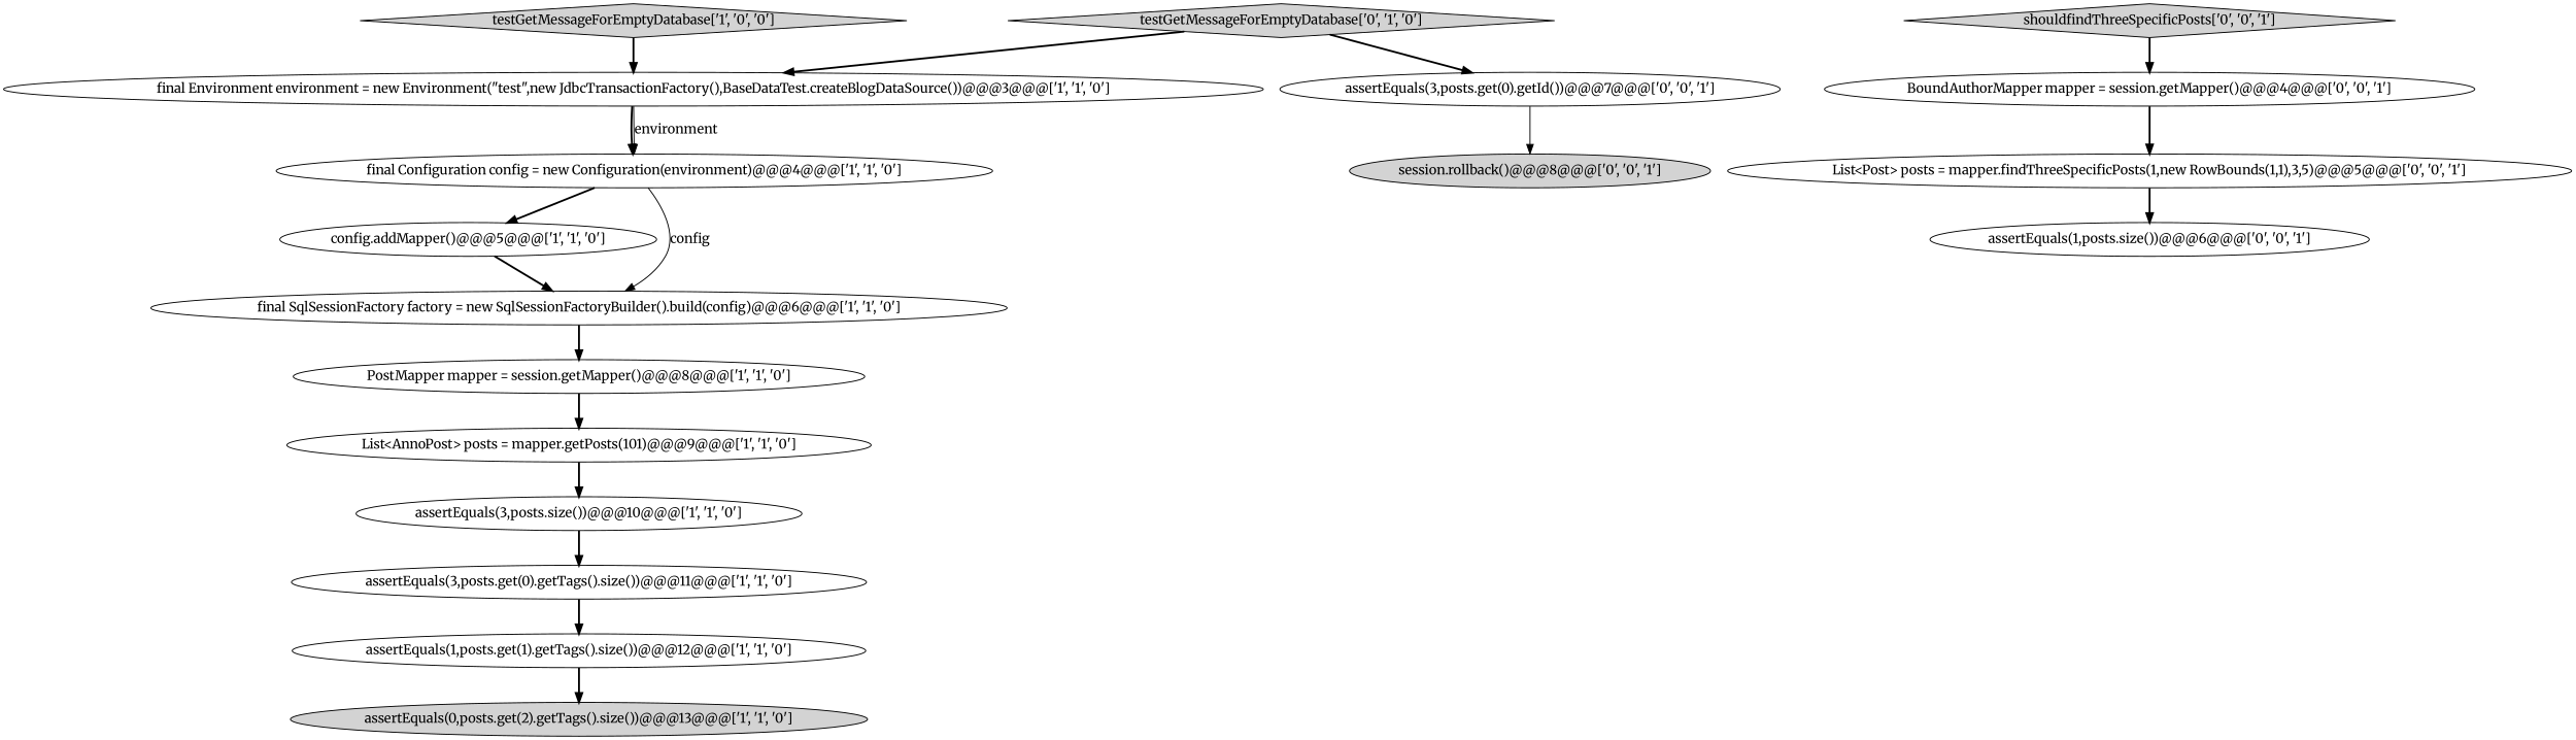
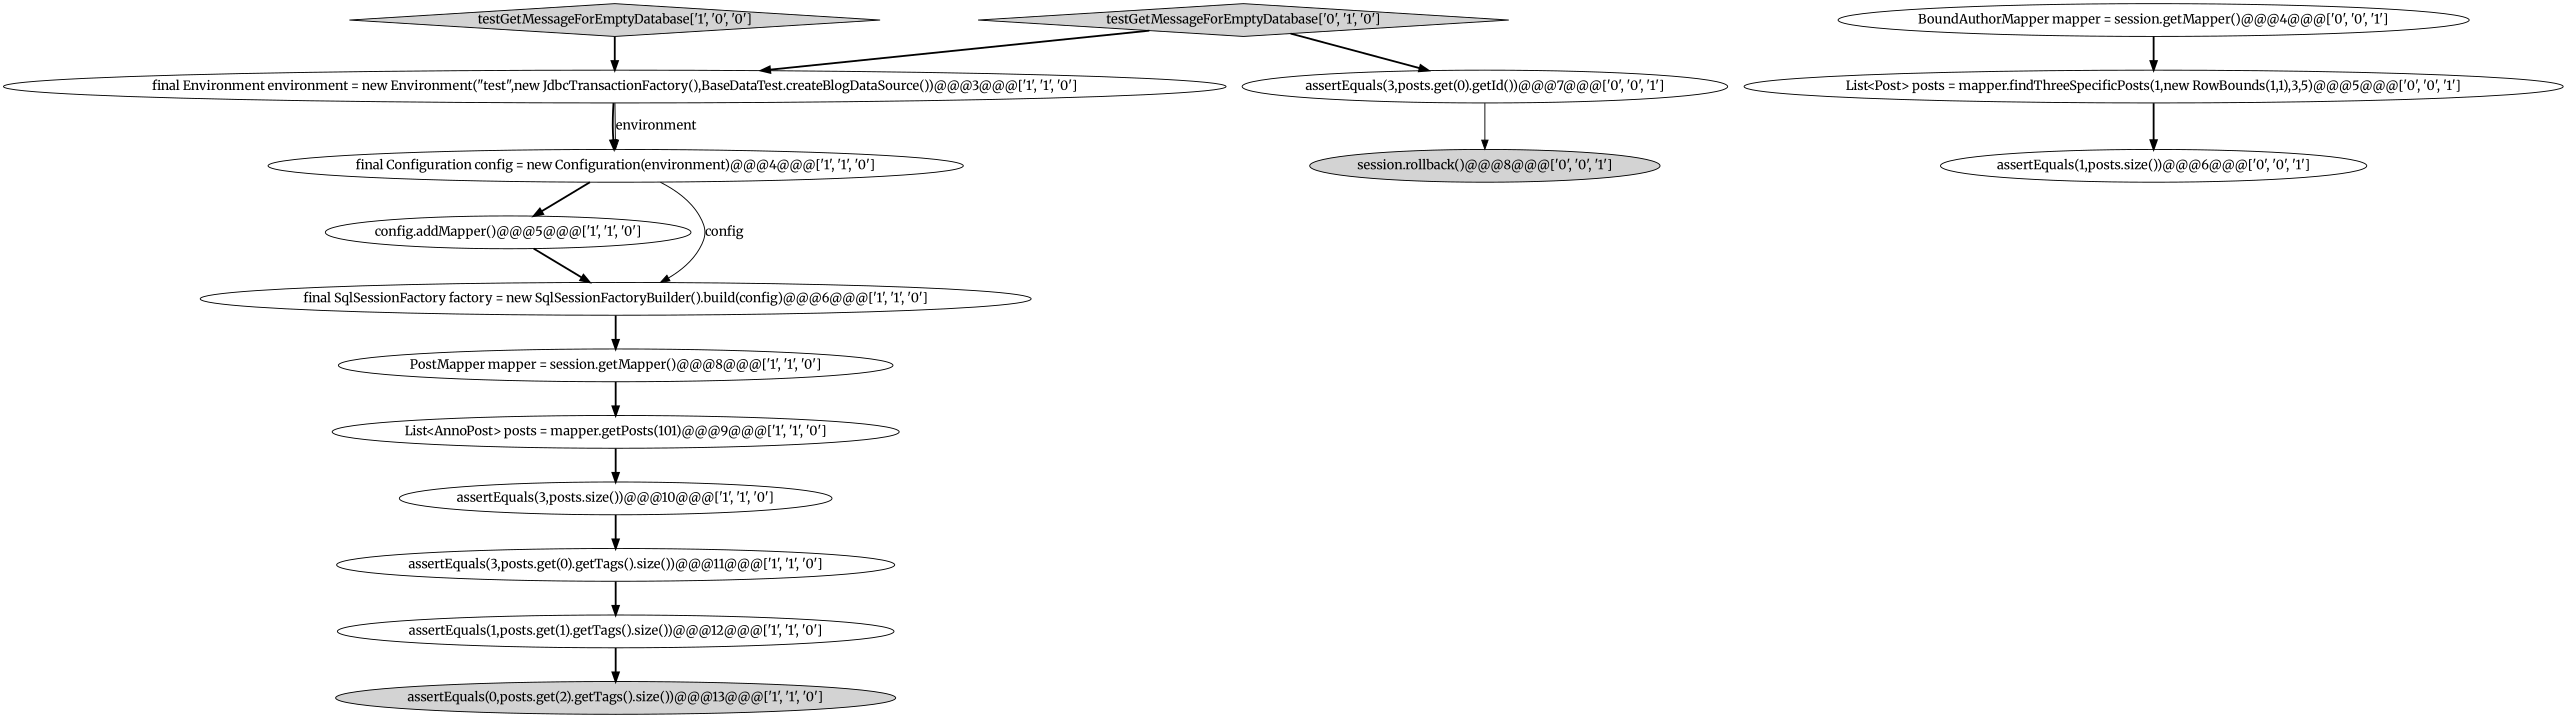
  digraph {
    fontname=Merriweather
    node [fillcolor=white fontname=Merriweather shape=ellipse style=filled]
    edge [fontname=Merriweather style=bold]
    n1 [label="assertEquals(1,posts.get(1).getTags().size())@@@12@@@['1', '1', '0']"]
    n2 [fillcolor=lightgray label="assertEquals(0,posts.get(2).getTags().size())@@@13@@@['1', '1', '0']"]
    n3 [label="final Environment environment = new Environment(\"test\",new JdbcTransactionFactory(),BaseDataTest.createBlogDataSource())@@@3@@@['1', '1', '0']"]
    n4 [label="final Configuration config = new Configuration(environment)@@@4@@@['1', '1', '0']"]
    n5 [label="config.addMapper()@@@5@@@['1', '1', '0']"]
    n6 [label="final SqlSessionFactory factory = new SqlSessionFactoryBuilder().build(config)@@@6@@@['1', '1', '0']"]
    n7 [label="PostMapper mapper = session.getMapper()@@@8@@@['1', '1', '0']"]
    n8 [fillcolor=lightgray label="testGetMessageForEmptyDatabase['1', '0', '0']" shape=diamond]
    n9 [label="assertEquals(3,posts.size())@@@10@@@['1', '1', '0']"]
    n10 [label="assertEquals(3,posts.get(0).getTags().size())@@@11@@@['1', '1', '0']"]
    n11 [label="List<Post> posts = mapper.findThreeSpecificPosts(1,new RowBounds(1,1),3,5)@@@5@@@['0', '0', '1']"]
    n12 [label="assertEquals(1,posts.size())@@@6@@@['0', '0', '1']"]
    n13 [label="assertEquals(3,posts.get(0).getId())@@@7@@@['0', '0', '1']"]
    n14 [fillcolor=lightgray label="session.rollback()@@@8@@@['0', '0', '1']"]
    n15 [fillcolor=lightgray label="testGetMessageForEmptyDatabase['0', '1', '0']" shape=diamond]
    n16 [label="BoundAuthorMapper mapper = session.getMapper()@@@4@@@['0', '0', '1']"]
    n17 [label="List<AnnoPost> posts = mapper.getPosts(101)@@@9@@@['1', '1', '0']"]
-   n18 [fillcolor=lightgray label="shouldfindThreeSpecificPosts['0', '0', '1']" shape=diamond]
    n1 -> n2
    n3 -> n4
    n3 -> n4 [label=environment style=solid]
    n4 -> n5
    n4 -> n6 [label=config style=solid]
    n5 -> n6
    n6 -> n7
    n7 -> n17
    n8 -> n3
    n9 -> n10
    n10 -> n1
    n11 -> n12
    n13 -> n14 [style=solid]
    n15 -> n3
    n15 -> n13
    n16 -> n11
    n17 -> n9
-   n18 -> n16
  }
